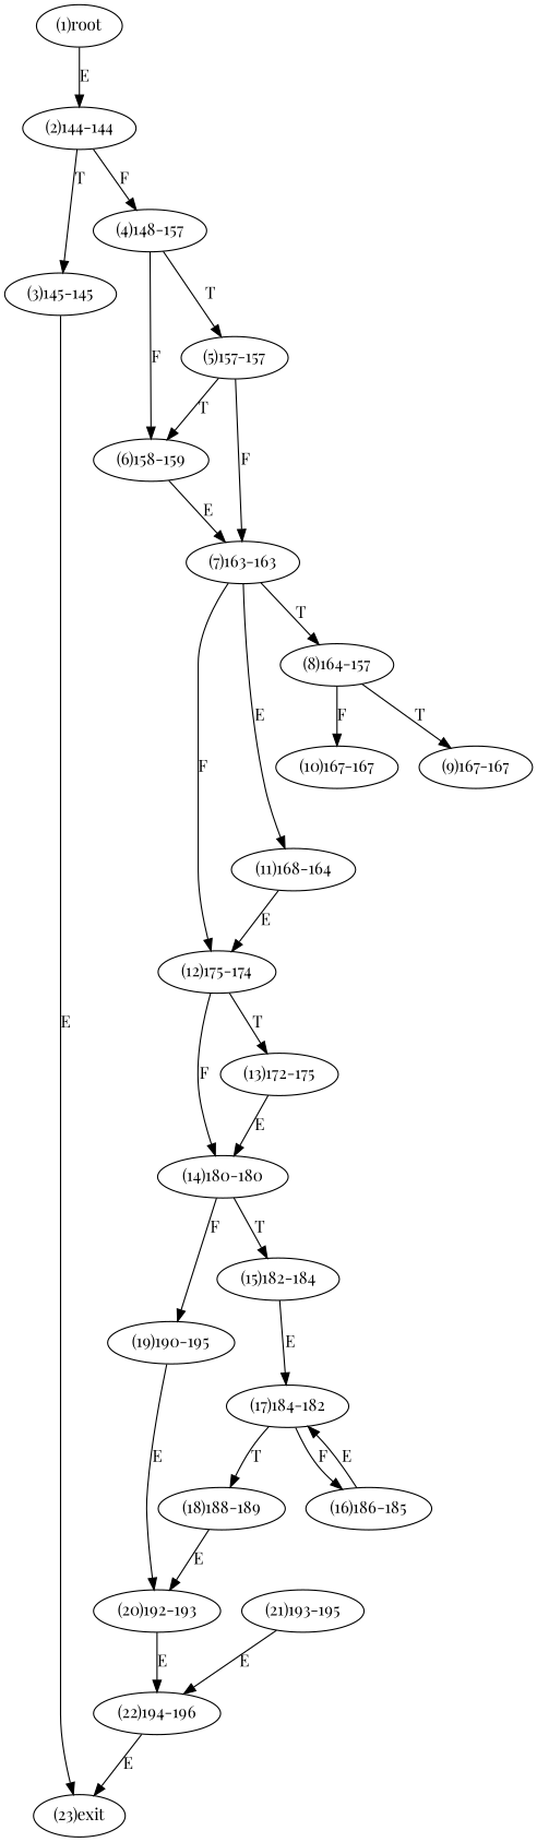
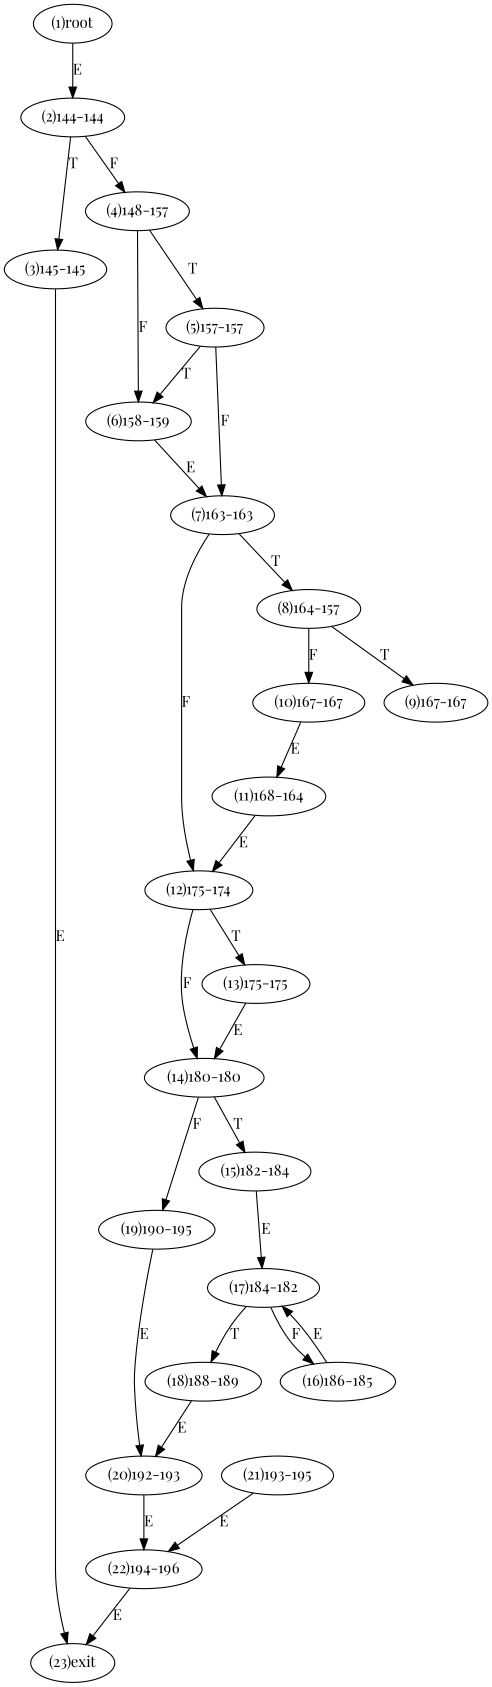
  digraph {
    fontname="Playfair Display"
    node [fontname="Playfair Display"]
    edge [fontname="Playfair Display"]
    n1 [label="(1)root"]
    n2 [label="(2)144-144"]
    n3 [label="(3)145-145"]
    n4 [label="(4)148-157"]
    n5 [label="(23)exit"]
    n6 [label="(5)157-157"]
    n7 [label="(6)158-159"]
    n8 [label="(7)163-163"]
    n9 [label="(8)164-157"]
    n10 [label="(12)175-174"]
    n11 [label="(9)167-167"]
    n12 [label="(10)167-167"]
-   n13 [label="(13)172-175"]
+   n13 [label="(13)175-175"]
    n14 [label="(14)180-180"]
    n15 [label="(11)168-164"]
    n16 [label="(15)182-184"]
    n17 [label="(19)190-195"]
    n18 [label="(17)184-182"]
    n19 [label="(20)192-193"]
    n20 [label="(16)186-185"]
    n21 [label="(18)188-189"]
    n22 [label="(22)194-196"]
    n23 [label="(21)193-195"]
    n1 -> n2 [label=E]
    n2 -> n3 [label=T]
    n2 -> n4 [label=F]
    n3 -> n5 [label=E]
    n4 -> n6 [label=T]
    n4 -> n7 [label=F]
    n6 -> n7 [label=T]
    n6 -> n8 [label=F]
    n7 -> n8 [label=E]
    n8 -> n9 [label=T]
    n8 -> n10 [label=F]
    n9 -> n11 [label=T]
    n9 -> n12 [label=F]
    n10 -> n13 [label=T]
    n10 -> n14 [label=F]
-   n8 -> n15 [label=E]
+   n12 -> n15 [label=E]
    n13 -> n14 [label=E]
    n14 -> n16 [label=T]
    n14 -> n17 [label=F]
    n15 -> n10 [label=E]
    n16 -> n18 [label=E]
    n17 -> n19 [label=E]
    n18 -> n20 [label=F]
    n18 -> n21 [label=T]
    n19 -> n22 [label=E]
    n20 -> n18 [label=E]
    n21 -> n19 [label=E]
    n22 -> n5 [label=E]
    n23 -> n22 [label=E]
  }
